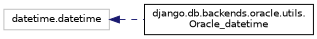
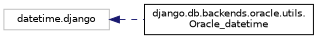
  digraph {
    rankdir=LR
    node [fillcolor=white fontname=Helvetica fontsize=10 shape=record style=filled]
-   n1 [color=grey75 height=0.2 label="datetime.datetime" width=0.4]
+   n1 [color=grey75 height=0.2 label="datetime.django" width=0.4]
    n2 [color=black height=0.2 label="django.db.backends.oracle.utils.\lOracle_datetime" width=0.4]
    n1 -> n2 [color=midnightblue dir=back fontname=Helvetica fontsize=10 labelfontname=Helvetica labelfontsize=10 style=dashed]
  }
